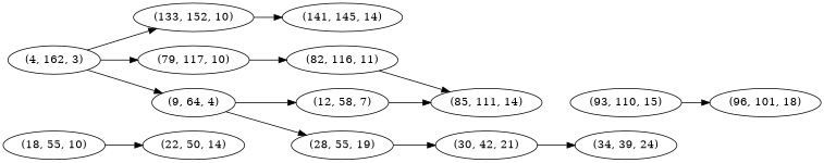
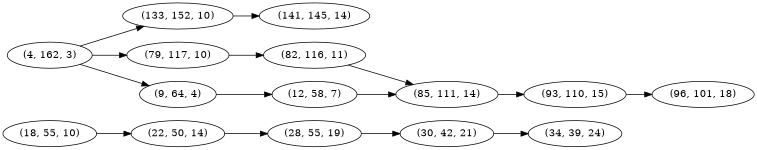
  digraph {
    rankdir=LR
    "(4, 162, 3)"
    "(9, 64, 4)"
    "(79, 117, 10)"
    "(133, 152, 10)"
    "(12, 58, 7)"
    "(82, 116, 11)"
    "(141, 145, 14)"
    "(85, 111, 14)"
    "(18, 55, 10)"
    "(22, 50, 14)"
    n11 [label="(28, 55, 19)"]
    "(30, 42, 21)"
    "(34, 39, 24)"
    "(93, 110, 15)"
    "(96, 101, 18)"
    "(4, 162, 3)" -> "(9, 64, 4)"
    "(4, 162, 3)" -> "(79, 117, 10)"
    "(4, 162, 3)" -> "(133, 152, 10)"
    "(9, 64, 4)" -> "(12, 58, 7)"
    "(79, 117, 10)" -> "(82, 116, 11)"
    "(133, 152, 10)" -> "(141, 145, 14)"
    "(12, 58, 7)" -> "(85, 111, 14)"
    "(82, 116, 11)" -> "(85, 111, 14)"
+   "(85, 111, 14)" -> "(93, 110, 15)"
    "(18, 55, 10)" -> "(22, 50, 14)"
-   "(9, 64, 4)" -> n11
+   "(22, 50, 14)" -> n11
    n11 -> "(30, 42, 21)"
    "(30, 42, 21)" -> "(34, 39, 24)"
    "(93, 110, 15)" -> "(96, 101, 18)"
  }
